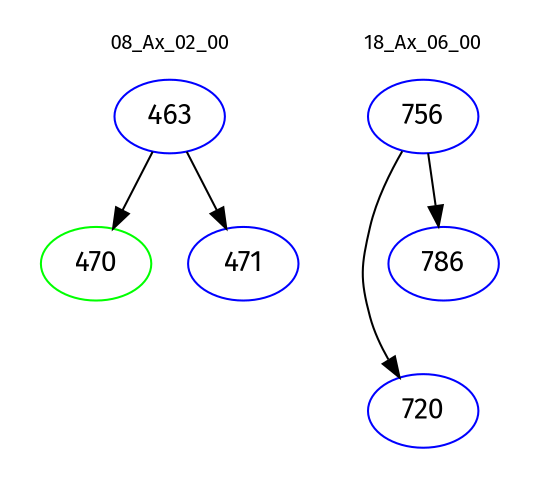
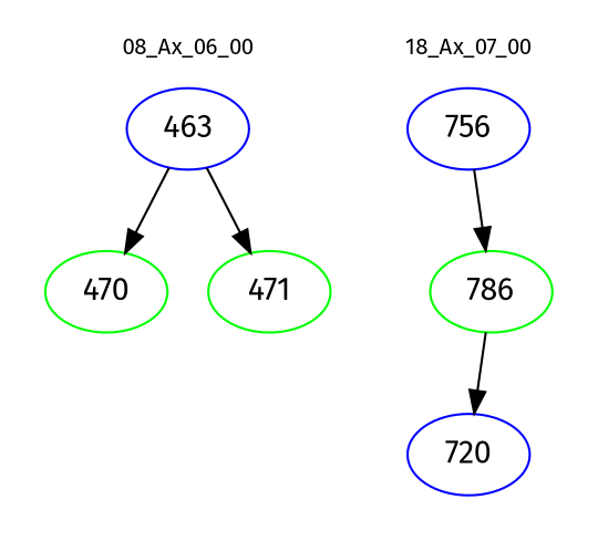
  digraph {
    fontname="Fira Sans"
    node [color=blue fontname="Fira Sans"]
    edge [color=black fontname="Fira Sans"]
    n1 [label=463]
    n2 [color=green label=470]
-   n3 [label=471]
+   n3 [color=green label=471]
    n4 [label=756]
    n5 [label=720]
-   n6 [label=786]
+   n6 [color=green label=786]
    subgraph cluster_1 {
      color=white
      fontsize=10
-     label="08_Ax_02_00"
+     label="08_Ax_06_00"
      n1
      n2
      n3
    }
    subgraph cluster_2 {
      color=white
      fontsize=10
-     label="18_Ax_06_00"
+     label="18_Ax_07_00"
      n4
      n5
      n6
    }
    n1 -> n2
    n1 -> n3
-   n4 -> n5
+   n6 -> n5
    n4 -> n6
  }
